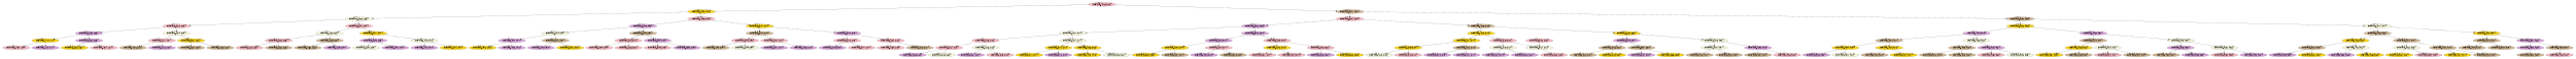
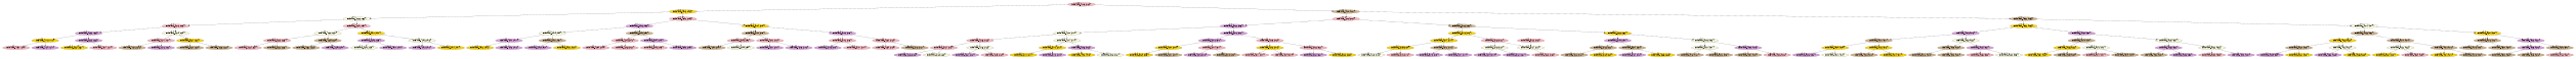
  digraph {
    node [fillcolor=plum style=filled]
    edge [arrowhead=box]
    n1 [fillcolor=lightpink label="Node{data=[3162, 3162]}"]
    n2 [fillcolor=gold label="Node{data=[2915, 2915]}"]
    n3 [fillcolor=tan label="Node{data=[9207, 9207]}"]
    n4 [fillcolor=lightyellow label="Node{data=[2883, 2883]}"]
    n5 [fillcolor=lightpink label="Node{data=[3096, 3096]}"]
    n6 [fillcolor=lightpink label="Node{data=[5084, 5084]}"]
    n7 [fillcolor=tan label="Node{data=[9258, 9258]}"]
    n8 [fillcolor=lightpink label="Node{data=[2875, 2875]}"]
    n9 [fillcolor=lightpink label="Node{data=[2891, 2891]}"]
    n10 [label="Node{data=[2923, 2923]}"]
    n11 [fillcolor=gold label="Node{data=[3104, 3104]}"]
    n12 [label="Node{data=[1853, 1853]}"]
    n13 [fillcolor=lightyellow label="Node{data=[2879, 2879]}"]
    n14 [fillcolor=lightyellow label="Node{data=[2887, 2887]}"]
    n15 [fillcolor=gold label="Node{data=[2911, 2911]}"]
    n16 [fillcolor=gold label="Node{data=[1712, 1712]}"]
    n17 [label="Node{data=[2863, 2863]}"]
    n18 [fillcolor=lightpink label="Node{data=[2877, 2877]}"]
    n19 [fillcolor=gold label="Node{data=[2881, 2881]}"]
    n20 [fillcolor=lightpink label="Node{data=[1690, 1690]}"]
    n21 [label="Node{data=[1847, 1847]}"]
    n22 [fillcolor=gold label="Node{data=[2367, 2367]}"]
    n23 [fillcolor=lightpink label="Node{data=[2874, 2874]}"]
    n24 [fillcolor=tan label="Node{data=[2876, 2876]}"]
    n25 [label="Node{data=[2878, 2878]}"]
    n26 [fillcolor=tan label="Node{data=[2880, 2880]}"]
    n27 [fillcolor=tan label="Node{data=[2882, 2882]}"]
    n28 [fillcolor=lightpink label="Node{data=[2885, 2885]}"]
    n29 [fillcolor=tan label="Node{data=[2889, 2889]}"]
    n30 [label="Node{data=[2893, 2893]}"]
    n31 [fillcolor=lightyellow label="Node{data=[2913, 2913]}"]
    n32 [fillcolor=lightpink label="Node{data=[2884, 2884]}"]
    n33 [fillcolor=tan label="Node{data=[2886, 2886]}"]
    n34 [fillcolor=tan label="Node{data=[2888, 2888]}"]
    n35 [label="Node{data=[2890, 2890]}"]
    n36 [fillcolor=lightyellow label="Node{data=[2892, 2892]}"]
    n37 [label="Node{data=[2910, 2910]}"]
    n38 [label="Node{data=[2912, 2912]}"]
    n39 [fillcolor=gold label="Node{data=[2914, 2914]}"]
    n40 [fillcolor=lightyellow label="Node{data=[2919, 2919]}"]
    n41 [fillcolor=tan label="Node{data=[3092, 3092]}"]
    n42 [fillcolor=tan label="Node{data=[3100, 3100]}"]
    n43 [label="Node{data=[3108, 3108]}"]
    n44 [label="Node{data=[2917, 2917]}"]
    n45 [fillcolor=tan label="Node{data=[2921, 2921]}"]
    n46 [fillcolor=lightpink label="Node{data=[3048, 3048]}"]
    n47 [label="Node{data=[3094, 3094]}"]
    n48 [fillcolor=gold label="Node{data=[2916, 2916]}"]
    n49 [label="Node{data=[2918, 2918]}"]
    n50 [label="Node{data=[2920, 2920]}"]
    n51 [fillcolor=gold label="Node{data=[2922, 2922]}"]
    n52 [fillcolor=lightpink label="Node{data=[3009, 3009]}"]
    n53 [fillcolor=lightpink label="Node{data=[3062, 3062]}"]
    n54 [fillcolor=lightpink label="Node{data=[3093, 3093]}"]
    n55 [label="Node{data=[3095, 3095]}"]
    n56 [fillcolor=lightpink label="Node{data=[3098, 3098]}"]
    n57 [fillcolor=lightpink label="Node{data=[3102, 3102]}"]
    n58 [fillcolor=lightpink label="Node{data=[3106, 3106]}"]
    n59 [fillcolor=lightpink label="Node{data=[3160, 3160]}"]
    n60 [fillcolor=tan label="Node{data=[3097, 3097]}"]
    n61 [fillcolor=lightyellow label="Node{data=[3099, 3099]}"]
    n62 [label="Node{data=[3101, 3101]}"]
    n63 [label="Node{data=[3103, 3103]}"]
    n64 [label="Node{data=[3105, 3105]}"]
    n65 [fillcolor=lightpink label="Node{data=[3107, 3107]}"]
    n66 [fillcolor=lightpink label="Node{data=[3139, 3139]}"]
    n67 [fillcolor=tan label="Node{data=[3161, 3161]}"]
    n68 [label="Node{data=[5068, 5068]}"]
    n69 [fillcolor=tan label="Node{data=[5186, 5186]}"]
    n70 [fillcolor=gold label="Node{data=[9236, 9236]}"]
    n71 [fillcolor=lightyellow label="Node{data=[9274, 9274]}"]
    n72 [fillcolor=lightyellow label="Node{data=[3170, 3170]}"]
    n73 [label="Node{data=[5076, 5076]}"]
    n74 [fillcolor=gold label="Node{data=[5178, 5178]}"]
    n75 [fillcolor=gold label="Node{data=[6866, 6866]}"]
    n76 [fillcolor=lightpink label="Node{data=[3166, 3166]}"]
    n77 [fillcolor=lightyellow label="Node{data=[3174, 3174]}"]
    n78 [label="Node{data=[5072, 5072]}"]
    n79 [fillcolor=lightpink label="Node{data=[5080, 5080]}"]
    n80 [fillcolor=lightpink label="Node{data=[3164, 3164]}"]
    n81 [fillcolor=lightyellow label="Node{data=[3168, 3168]}"]
    n82 [fillcolor=gold label="Node{data=[3172, 3172]}"]
-   n83 [fillcolor=gold label="Node{data=[5066, 5066]}"]
+   n83 [label="Node{data=[5066, 5066]}"]
    n84 [label="Node{data=[3163, 3163]}"]
    n85 [fillcolor=lightyellow label="Node{data=[3165, 3165]}"]
    n86 [label="Node{data=[3167, 3167]}"]
    n87 [fillcolor=lightpink label="Node{data=[3169, 3169]}"]
    n88 [fillcolor=gold label="Node{data=[3171, 3171]}"]
    n89 [label="Node{data=[3173, 3173]}"]
    n90 [fillcolor=gold label="Node{data=[4976, 4976]}"]
    n91 [fillcolor=lightyellow label="Node{data=[5067, 5067]}"]
    n92 [fillcolor=gold label="Node{data=[5070, 5070]}"]
    n93 [fillcolor=lightpink label="Node{data=[5074, 5074]}"]
    n94 [fillcolor=gold label="Node{data=[5078, 5078]}"]
    n95 [fillcolor=lightpink label="Node{data=[5082, 5082]}"]
    n96 [fillcolor=gold label="Node{data=[5069, 5069]}"]
    n97 [fillcolor=tan label="Node{data=[5071, 5071]}"]
    n98 [label="Node{data=[5073, 5073]}"]
    n99 [fillcolor=tan label="Node{data=[5075, 5075]}"]
    n100 [fillcolor=lightpink label="Node{data=[5077, 5077]}"]
    n101 [fillcolor=lightpink label="Node{data=[5079, 5079]}"]
    n102 [label="Node{data=[5081, 5081]}"]
    n103 [fillcolor=gold label="Node{data=[5083, 5083]}"]
    n104 [fillcolor=gold label="Node{data=[5174, 5174]}"]
    n105 [fillcolor=lightpink label="Node{data=[5182, 5182]}"]
    n106 [label="Node{data=[5190, 5190]}"]
    n107 [fillcolor=lightyellow label="Node{data=[9203, 9203]}"]
    n108 [fillcolor=gold label="Node{data=[5159, 5159]}"]
    n109 [fillcolor=tan label="Node{data=[5176, 5176]}"]
    n110 [fillcolor=lightyellow label="Node{data=[5180, 5180]}"]
    n111 [fillcolor=lightyellow label="Node{data=[5184, 5184]}"]
    n112 [fillcolor=lightyellow label="Node{data=[5122, 5122]}"]
    n113 [fillcolor=lightpink label="Node{data=[5173, 5173]}"]
    n114 [label="Node{data=[5175, 5175]}"]
    n115 [label="Node{data=[5177, 5177]}"]
    n116 [label="Node{data=[5179, 5179]}"]
    n117 [label="Node{data=[5181, 5181]}"]
    n118 [fillcolor=lightpink label="Node{data=[5185, 5185]}"]
    n119 [fillcolor=lightpink label="Node{data=[5183, 5183]}"]
    n120 [fillcolor=tan label="Node{data=[5188, 5188]}"]
    n121 [fillcolor=tan label="Node{data=[5504, 5504]}"]
    n122 [fillcolor=lightyellow label="Node{data=[9201, 9201]}"]
    n123 [label="Node{data=[9205, 9205]}"]
    n124 [fillcolor=tan label="Node{data=[5187, 5187]}"]
    n125 [fillcolor=gold label="Node{data=[5189, 5189]}"]
    n126 [label="Node{data=[5484, 5484]}"]
    n127 [fillcolor=gold label="Node{data=[5633, 5633]}"]
    n128 [fillcolor=tan label="Node{data=[9167, 9167]}"]
    n129 [fillcolor=tan label="Node{data=[9202, 9202]}"]
    n130 [fillcolor=tan label="Node{data=[9204, 9204]}"]
    n131 [fillcolor=lightpink label="Node{data=[9206, 9206]}"]
    n132 [label="Node{data=[9215, 9215]}"]
    n133 [label="Node{data=[9250, 9250]}"]
    n134 [fillcolor=tan label="Node{data=[9266, 9266]}"]
    n135 [fillcolor=gold label="Node{data=[9301, 9301]}"]
    n136 [fillcolor=tan label="Node{data=[9211, 9211]}"]
    n137 [fillcolor=lightyellow label="Node{data=[9232, 9232]}"]
    n138 [fillcolor=tan label="Node{data=[9240, 9240]}"]
    n139 [fillcolor=lightyellow label="Node{data=[9254, 9254]}"]
    n140 [fillcolor=gold label="Node{data=[9209, 9209]}"]
    n141 [fillcolor=gold label="Node{data=[9213, 9213]}"]
    n142 [fillcolor=tan label="Node{data=[9230, 9230]}"]
    n143 [label="Node{data=[9234, 9234]}"]
    n144 [label="Node{data=[9208, 9208]}"]
    n145 [fillcolor=lightyellow label="Node{data=[9210, 9210]}"]
    n146 [fillcolor=tan label="Node{data=[9212, 9212]}"]
    n147 [fillcolor=gold label="Node{data=[9214, 9214]}"]
    n148 [fillcolor=tan label="Node{data=[9216, 9216]}"]
    n149 [fillcolor=tan label="Node{data=[9231, 9231]}"]
    n150 [fillcolor=lightpink label="Node{data=[9233, 9233]}"]
    n151 [fillcolor=lightyellow label="Node{data=[9235, 9235]}"]
    n152 [fillcolor=gold label="Node{data=[9238, 9238]}"]
    n153 [fillcolor=lightyellow label="Node{data=[9242, 9242]}"]
    n154 [label="Node{data=[9252, 9252]}"]
    n155 [fillcolor=lightyellow label="Node{data=[9256, 9256]}"]
    n156 [fillcolor=gold label="Node{data=[9237, 9237]}"]
    n157 [fillcolor=tan label="Node{data=[9239, 9239]}"]
    n158 [fillcolor=lightpink label="Node{data=[9241, 9241]}"]
    n159 [fillcolor=tan label="Node{data=[9249, 9249]}"]
    n160 [fillcolor=tan label="Node{data=[9251, 9251]}"]
    n161 [label="Node{data=[9253, 9253]}"]
    n162 [fillcolor=lightpink label="Node{data=[9255, 9255]}"]
    n163 [label="Node{data=[9257, 9257]}"]
    n164 [fillcolor=gold label="Node{data=[9262, 9262]}"]
    n165 [fillcolor=tan label="Node{data=[9270, 9270]}"]
    n166 [fillcolor=tan label="Node{data=[9276, 9276]}"]
    n167 [label="Node{data=[9381, 9381]}"]
    n168 [fillcolor=tan label="Node{data=[9260, 9260]}"]
    n169 [fillcolor=lightyellow label="Node{data=[9264, 9264]}"]
    n170 [fillcolor=lightyellow label="Node{data=[9268, 9268]}"]
    n171 [fillcolor=tan label="Node{data=[9272, 9272]}"]
    n172 [label="Node{data=[9259, 9259]}"]
    n173 [fillcolor=gold label="Node{data=[9261, 9261]}"]
    n174 [label="Node{data=[9263, 9263]}"]
    n175 [fillcolor=gold label="Node{data=[9265, 9265]}"]
    n176 [fillcolor=gold label="Node{data=[9267, 9267]}"]
    n177 [fillcolor=lightpink label="Node{data=[9269, 9269]}"]
    n178 [fillcolor=gold label="Node{data=[9271, 9271]}"]
    n179 [fillcolor=tan label="Node{data=[9273, 9273]}"]
    n180 [fillcolor=tan label="Node{data=[9275, 9275]}"]
    n181 [fillcolor=tan label="Node{data=[9300, 9300]}"]
    n182 [label="Node{data=[9303, 9303]}"]
    n183 [fillcolor=tan label="Node{data=[9392, 9392]}"]
    n184 [fillcolor=tan label="Node{data=[9302, 9302]}"]
+   n185 [fillcolor=tan label="Node{data=[9348, 9348]}"]
    n186 [fillcolor=lightpink label="Node{data=[9462, 9462]}"]
    n1 -> n2 [arrowhead=onormal]
    n1 -> n3
    n2 -> n4
    n2 -> n5
    n3 -> n6
    n3 -> n7
    n4 -> n8
    n4 -> n9 [arrowhead=normal]
    n5 -> n10 [arrowhead=onormal]
    n5 -> n11
    n6 -> n68
    n6 -> n69
    n7 -> n70 [arrowhead=normal]
    n7 -> n71
    n8 -> n12
    n8 -> n13
    n9 -> n14 [arrowhead=onormal]
    n9 -> n15
    n10 -> n40 [arrowhead=normal]
    n10 -> n41
    n11 -> n42
    n11 -> n43 [arrowhead=normal]
    n12 -> n16
    n12 -> n17 [arrowhead=normal]
    n13 -> n18 [arrowhead=onormal]
    n13 -> n19
    n14 -> n28 [arrowhead=normal]
    n14 -> n29 [arrowhead=normal]
    n15 -> n30 [arrowhead=onormal]
    n15 -> n31 [arrowhead=onormal]
    n16 -> n20 [arrowhead=onormal]
    n16 -> n21 [arrowhead=normal]
    n17 -> n22
    n17 -> n23 [arrowhead=normal]
    n18 -> n24
    n18 -> n25 [arrowhead=normal]
    n19 -> n26 [arrowhead=normal]
    n19 -> n27 [arrowhead=onormal]
    n28 -> n32
    n28 -> n33 [arrowhead=onormal]
    n29 -> n34
    n29 -> n35 [arrowhead=normal]
    n30 -> n36 [arrowhead=normal]
    n30 -> n37 [arrowhead=normal]
    n31 -> n38
    n31 -> n39 [arrowhead=onormal]
    n40 -> n44 [arrowhead=normal]
    n40 -> n45 [arrowhead=onormal]
    n41 -> n46
    n41 -> n47 [arrowhead=normal]
    n42 -> n56
    n42 -> n57 [arrowhead=onormal]
    n43 -> n58 [arrowhead=onormal]
    n43 -> n59 [arrowhead=normal]
    n44 -> n48 [arrowhead=normal]
    n44 -> n49 [arrowhead=onormal]
    n45 -> n50 [arrowhead=onormal]
    n45 -> n51 [arrowhead=onormal]
    n46 -> n52 [arrowhead=normal]
    n46 -> n53 [arrowhead=normal]
    n47 -> n54
    n47 -> n55
    n56 -> n60
    n56 -> n61 [arrowhead=normal]
    n57 -> n62 [arrowhead=normal]
    n57 -> n63
    n58 -> n64
    n58 -> n65 [arrowhead=onormal]
    n59 -> n66 [arrowhead=onormal]
    n59 -> n67
    n68 -> n72 [arrowhead=normal]
    n68 -> n73 [arrowhead=normal]
    n69 -> n74 [arrowhead=onormal]
    n69 -> n75
    n70 -> n132 [arrowhead=normal]
    n70 -> n133 [arrowhead=onormal]
    n71 -> n134 [arrowhead=normal]
    n71 -> n135
    n72 -> n76 [arrowhead=onormal]
    n72 -> n77 [arrowhead=onormal]
    n73 -> n78 [arrowhead=onormal]
    n73 -> n79
    n74 -> n104 [arrowhead=normal]
    n74 -> n105 [arrowhead=normal]
    n75 -> n106
    n75 -> n107
    n76 -> n80
    n76 -> n81 [arrowhead=onormal]
    n77 -> n82
    n77 -> n83
    n78 -> n92
    n78 -> n93 [arrowhead=normal]
    n79 -> n94 [arrowhead=normal]
    n79 -> n95 [arrowhead=normal]
    n80 -> n84 [arrowhead=normal]
    n80 -> n85 [arrowhead=onormal]
    n81 -> n86 [arrowhead=normal]
    n81 -> n87 [arrowhead=onormal]
    n82 -> n88 [arrowhead=onormal]
    n82 -> n89
    n83 -> n90
    n83 -> n91
    n92 -> n96 [arrowhead=normal]
    n92 -> n97 [arrowhead=onormal]
    n93 -> n98 [arrowhead=onormal]
    n93 -> n99
    n94 -> n100 [arrowhead=normal]
    n94 -> n101
    n95 -> n102 [arrowhead=onormal]
    n95 -> n103 [arrowhead=normal]
    n104 -> n108
    n104 -> n109 [arrowhead=onormal]
    n105 -> n110 [arrowhead=normal]
    n105 -> n111 [arrowhead=normal]
    n106 -> n120 [arrowhead=normal]
    n106 -> n121 [arrowhead=onormal]
    n107 -> n122
    n107 -> n123
    n108 -> n112 [arrowhead=normal]
    n108 -> n113
    n109 -> n114 [arrowhead=normal]
    n109 -> n115 [arrowhead=onormal]
    n110 -> n116 [arrowhead=onormal]
    n110 -> n117 [arrowhead=onormal]
    n111 -> n118 [arrowhead=onormal]
    n119 -> n111
    n120 -> n124 [arrowhead=onormal]
    n120 -> n125 [arrowhead=onormal]
    n121 -> n126
    n121 -> n127 [arrowhead=onormal]
    n122 -> n128 [arrowhead=onormal]
    n122 -> n129
    n123 -> n130 [arrowhead=onormal]
    n123 -> n131 [arrowhead=normal]
    n132 -> n136 [arrowhead=normal]
    n132 -> n137 [arrowhead=normal]
    n133 -> n138 [arrowhead=onormal]
    n133 -> n139
    n134 -> n164
    n134 -> n165 [arrowhead=normal]
    n135 -> n166 [arrowhead=normal]
    n135 -> n167
    n136 -> n140 [arrowhead=normal]
    n136 -> n141 [arrowhead=normal]
    n137 -> n142 [arrowhead=normal]
    n137 -> n143 [arrowhead=normal]
    n138 -> n152 [arrowhead=onormal]
    n138 -> n153 [arrowhead=onormal]
    n139 -> n154
    n139 -> n155
    n140 -> n144 [arrowhead=onormal]
    n140 -> n145 [arrowhead=onormal]
    n141 -> n146 [arrowhead=onormal]
    n141 -> n147 [arrowhead=onormal]
    n142 -> n148 [arrowhead=onormal]
    n142 -> n149 [arrowhead=onormal]
    n143 -> n150
    n143 -> n151 [arrowhead=normal]
    n152 -> n156
    n152 -> n157 [arrowhead=normal]
    n153 -> n158
    n153 -> n159 [arrowhead=normal]
    n154 -> n160 [arrowhead=normal]
    n154 -> n161
    n155 -> n162 [arrowhead=normal]
    n155 -> n163 [arrowhead=onormal]
    n164 -> n168 [arrowhead=normal]
    n164 -> n169
    n165 -> n170 [arrowhead=onormal]
    n165 -> n171 [arrowhead=onormal]
    n166 -> n180 [arrowhead=normal]
    n166 -> n181 [arrowhead=normal]
    n167 -> n182 [arrowhead=normal]
    n167 -> n183 [arrowhead=normal]
    n168 -> n172 [arrowhead=normal]
    n168 -> n173 [arrowhead=onormal]
    n169 -> n174 [arrowhead=onormal]
    n169 -> n175
    n170 -> n176 [arrowhead=onormal]
    n170 -> n177
    n171 -> n178 [arrowhead=normal]
    n171 -> n179
    n182 -> n184 [arrowhead=onormal]
+   n182 -> n185
    n183 -> n186
  }
